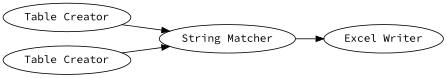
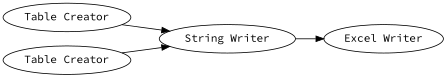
  digraph {
    rankdir=LR
    fontname="Source Code Pro"
    node [fontname="Source Code Pro"]
    edge [fontname="Source Code Pro"]
    n1 [label="Table Creator"]
-   n2 [label="String Matcher"]
+   n2 [label="String Writer"]
    n3 [label="Excel Writer"]
    n4 [label="Table Creator"]
    n1 -> n2
    n2 -> n3
    n4 -> n2
  }
